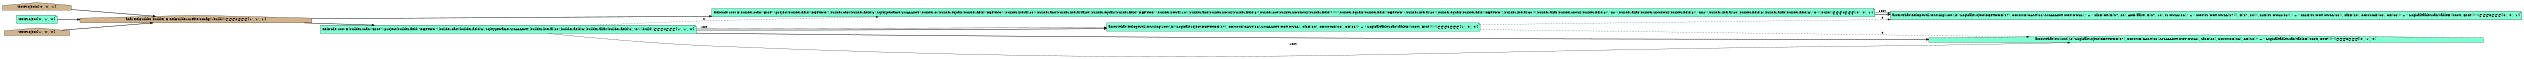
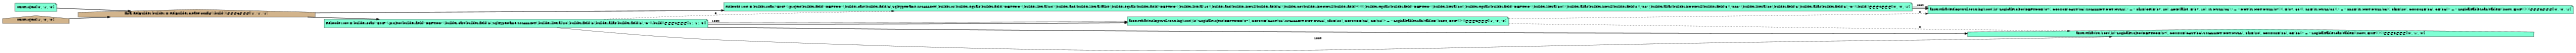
  digraph {
    rankdir=LR
    node [fillcolor=aquamarine shape=note style=filled]
    edge [style=bold]
    n1 [label="assertThat(str(root),is(\"LogicalProject(DEPTNO=($7(, COMM=(CAST($6):SMALLINT NOT NULL(, $f2=(20(, COMM3=($6(, C=($6()\" + \" LogicalTableScan(table=((scott, EMP(()\"))@@@5@@@['0', '1', '0']" shape=house]
-   n2 [fillcolor=tan label="testProject2['0', '0', '1']" shape=house]
    n3 [fillcolor=tan label="final RelBuilder builder = RelBuilder.create(config().build())@@@3@@@['1', '1', '1']" shape=house]
    n4 [label="testProject['0', '1', '0']"]
    n5 [label="RelNode root = builder.scan(\"EMP\").project(builder.field(\"DEPTNO\"),builder.cast(builder.field(6),SqlTypeName.SMALLINT),builder.or(builder.equals(builder.field(\"DEPTNO\"),builder.literal(20)),builder.and(builder.literal(false),builder.equals(builder.field(\"DEPTNO\"),builder.literal(10)),builder.and(builder.isNull(builder.field(6)),builder.not(builder.isNotNull(builder.field(7))))),builder.equals(builder.field(\"DEPTNO\"),builder.literal(20)),builder.equals(builder.field(\"DEPTNO\"),builder.literal(30))),builder.alias(builder.isNull(builder.field(2)),\"n2\"),builder.alias(builder.isNotNull(builder.field(3)),\"nn2\"),builder.literal(20),builder.field(6),builder.alias(builder.field(6),\"C\")).build()@@@4@@@['0', '0', '1']"]
    n6 [label="RelNode root = builder.scan(\"EMP\").project(builder.field(\"DEPTNO\"),builder.cast(builder.field(6),SqlTypeName.SMALLINT),builder.literal(20),builder.field(6),builder.alias(builder.field(6),\"C\")).build()@@@4@@@['1', '1', '0']"]
    n7 [label="assertThat(RelOptUtil.toString(root),is(\"LogicalProject(DEPTNO=($7(, COMM=(CAST($6):SMALLINT NOT NULL(,\" + \" $f2=(OR(=($7, 20), AND(false, =($7, 10), IS NULL($6),\" + \" NOT(IS NOT NULL($7))), =($7, 30))(, n2=(IS NULL($2)(,\" + \" nn2=(IS NOT NULL($3)(, $f5=(20(, COMM6=($6(, C=($6()\" + \" LogicalTableScan(table=((scott, EMP(()\"))@@@5@@@['0', '0', '1']"]
    n8 [label="assertThat(RelOptUtil.toString(root),is(\"LogicalProject(DEPTNO=($7(, COMM=(CAST($6):SMALLINT NOT NULL(, $f2=(20(, COMM3=($6(, C=($6()\" + \" LogicalTableScan(table=((scott, EMP(()\"))@@@5@@@['1', '0', '0']"]
    n9 [fillcolor=tan label="testProject['1', '0', '0']" shape=house]
-   n2 -> n3
    n3 -> n5
    n3 -> n6
    n4 -> n3
    n5 -> n7 [label=root style=solid]
    n5 -> n7
    n6 -> n1 [label=root style=solid]
    n6 -> n1
    n6 -> n5 [label=0 style=dashed]
    n6 -> n8
    n6 -> n8 [label=root style=solid]
    n8 -> n1 [label=0 style=dashed]
    n8 -> n7 [label=0 style=dashed]
    n9 -> n3
  }
